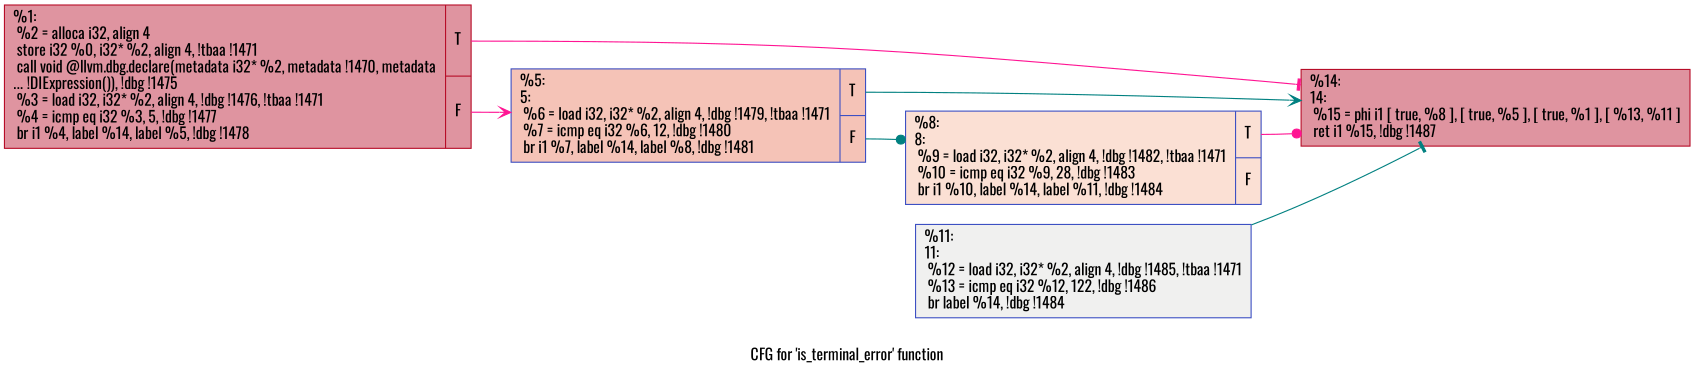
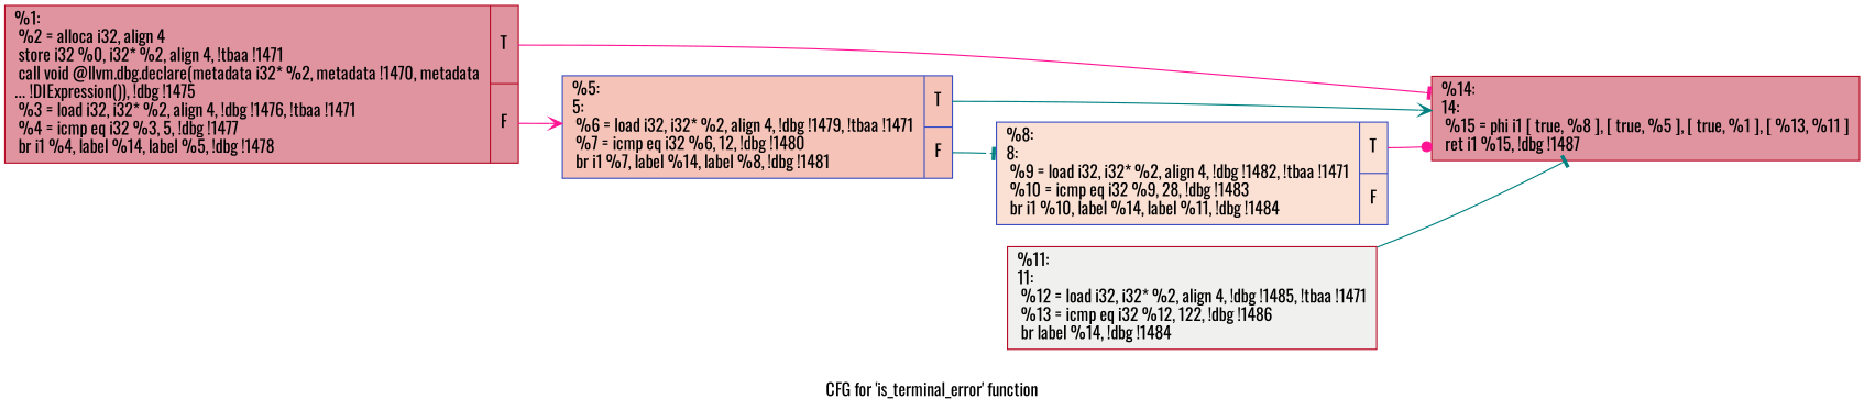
  digraph {
    fontname=Oswald
    label="CFG for 'is_terminal_error' function"
    rankdir=LR
    node [color="#3d50c3ff" fillcolor="#b70d2870" fontname=Oswald shape=record style=filled]
    edge [arrowhead=tee color=deeppink fontname=Oswald tailport=s0]
    n1 [color="#b70d28ff" label="{%1:\l  %2 = alloca i32, align 4\l  store i32 %0, i32* %2, align 4, !tbaa !1471\l  call void @llvm.dbg.declare(metadata i32* %2, metadata !1470, metadata\l... !DIExpression()), !dbg !1475\l  %3 = load i32, i32* %2, align 4, !dbg !1476, !tbaa !1471\l  %4 = icmp eq i32 %3, 5, !dbg !1477\l  br i1 %4, label %14, label %5, !dbg !1478\l|{<s0>T|<s1>F}}"]
    n2 [color="#b70d28ff" label="{%14:\l14:                                               \l  %15 = phi i1 [ true, %8 ], [ true, %5 ], [ true, %1 ], [ %13, %11 ]\l  ret i1 %15, !dbg !1487\l}"]
    n3 [fillcolor="#e8765c70" label="{%5:\l5:                                                \l  %6 = load i32, i32* %2, align 4, !dbg !1479, !tbaa !1471\l  %7 = icmp eq i32 %6, 12, !dbg !1480\l  br i1 %7, label %14, label %8, !dbg !1481\l|{<s0>T|<s1>F}}"]
    n4 [fillcolor="#f7b99e70" label="{%8:\l8:                                                \l  %9 = load i32, i32* %2, align 4, !dbg !1482, !tbaa !1471\l  %10 = icmp eq i32 %9, 28, !dbg !1483\l  br i1 %10, label %14, label %11, !dbg !1484\l|{<s0>T|<s1>F}}"]
-   n5 [fillcolor="#dedcdb70" label="{%11:\l11:                                               \l  %12 = load i32, i32* %2, align 4, !dbg !1485, !tbaa !1471\l  %13 = icmp eq i32 %12, 122, !dbg !1486\l  br label %14, !dbg !1484\l}"]
+   n5 [color="#b70d28ff" fillcolor="#dedcdb70" label="{%11:\l11:                                               \l  %12 = load i32, i32* %2, align 4, !dbg !1485, !tbaa !1471\l  %13 = icmp eq i32 %12, 122, !dbg !1486\l  br label %14, !dbg !1484\l}"]
    n1 -> n2
    n1 -> n3 [arrowhead=vee tailport=s1]
    n3 -> n2 [arrowhead=vee color=teal]
-   n3 -> n4 [arrowhead=dot color=teal tailport=s1]
+   n3 -> n4 [color=teal tailport=s1]
    n4 -> n2 [arrowhead=dot]
    n5 -> n2 [color=teal]
  }
